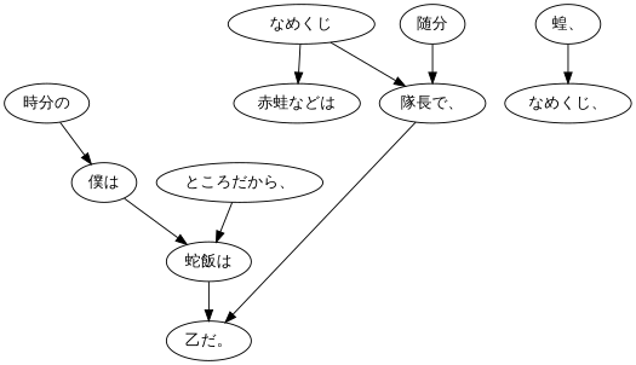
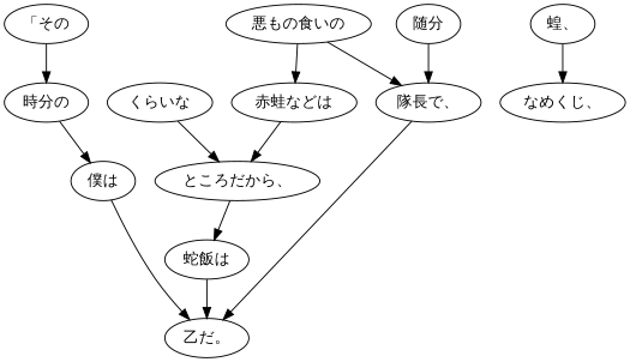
  digraph {
+   n1 [label="「その"]
    n2 [label="時分の"]
    n3 [label="僕は"]
    n4 [label="乙だ。"]
    n5 [label="随分"]
    n6 [label="隊長で、"]
-   n7 [label="なめくじ"]
+   n7 [label="悪もの食いの"]
    n8 [label="赤蛙などは"]
    n9 [label="蝗、"]
    n10 [label="なめくじ、"]
    n11 [label="ところだから、"]
    n12 [label="蛇飯は"]
+   n13 [label="くらいな"]
+   n1 -> n2
    n2 -> n3
-   n3 -> n12
+   n3 -> n4
    n5 -> n6
    n6 -> n4
    n7 -> n6
    n7 -> n8
+   n8 -> n11
    n9 -> n10
    n11 -> n12
    n12 -> n4
+   n13 -> n11
  }
